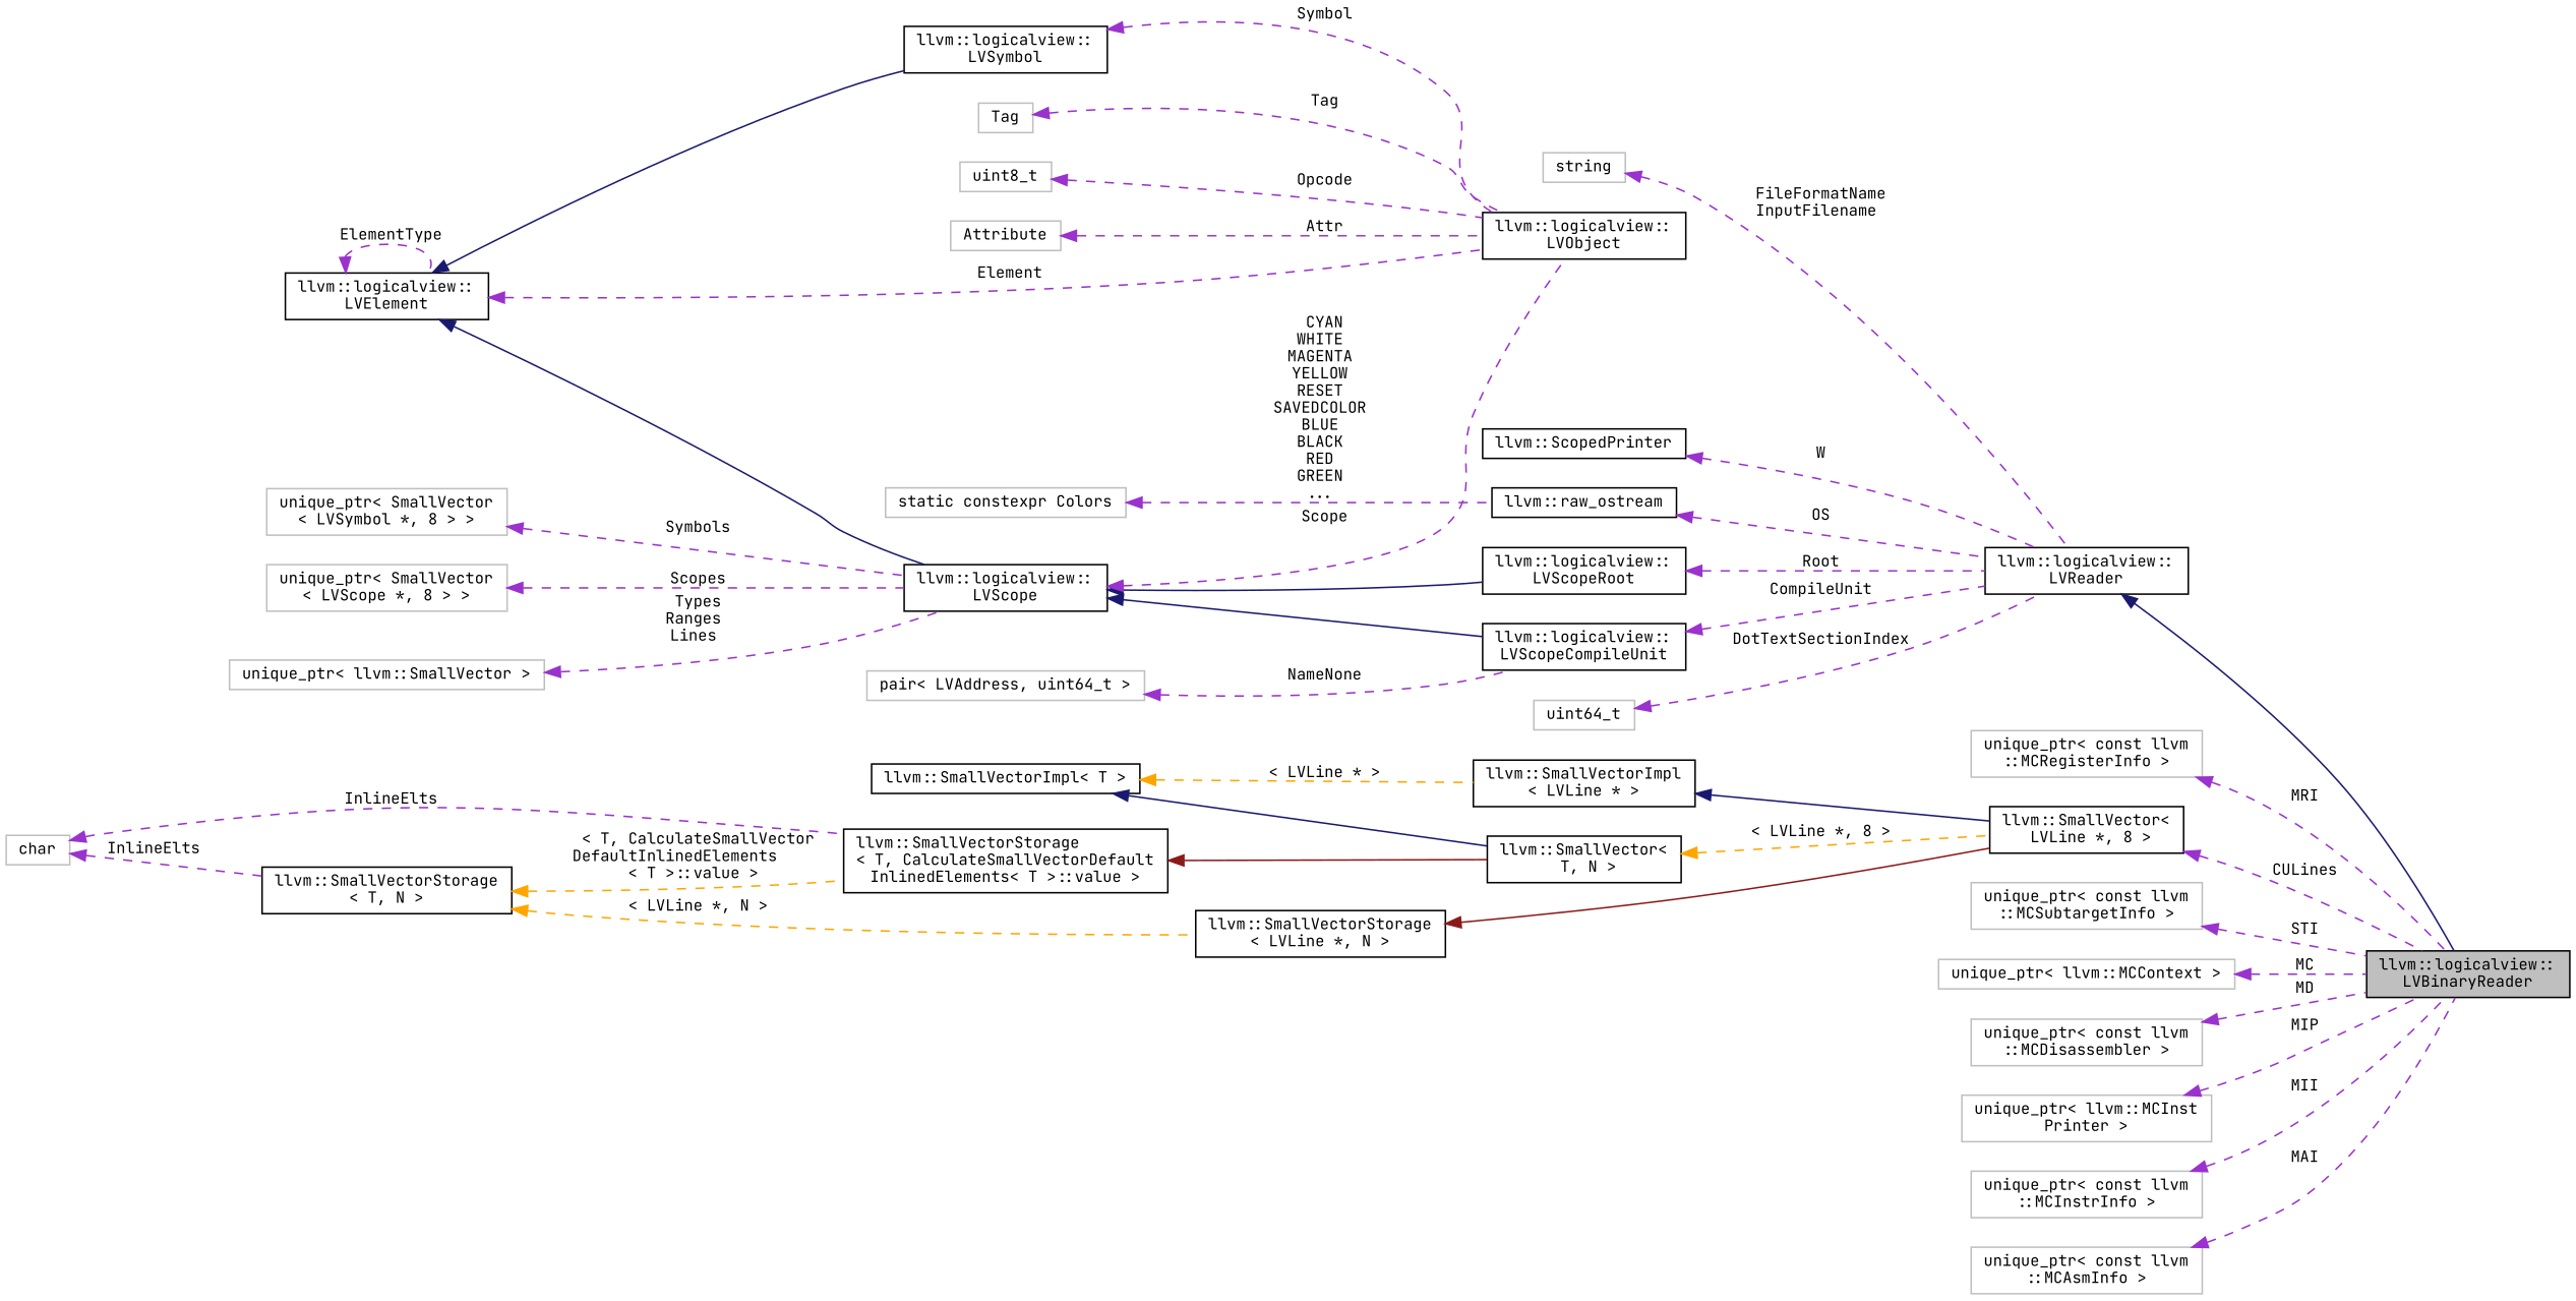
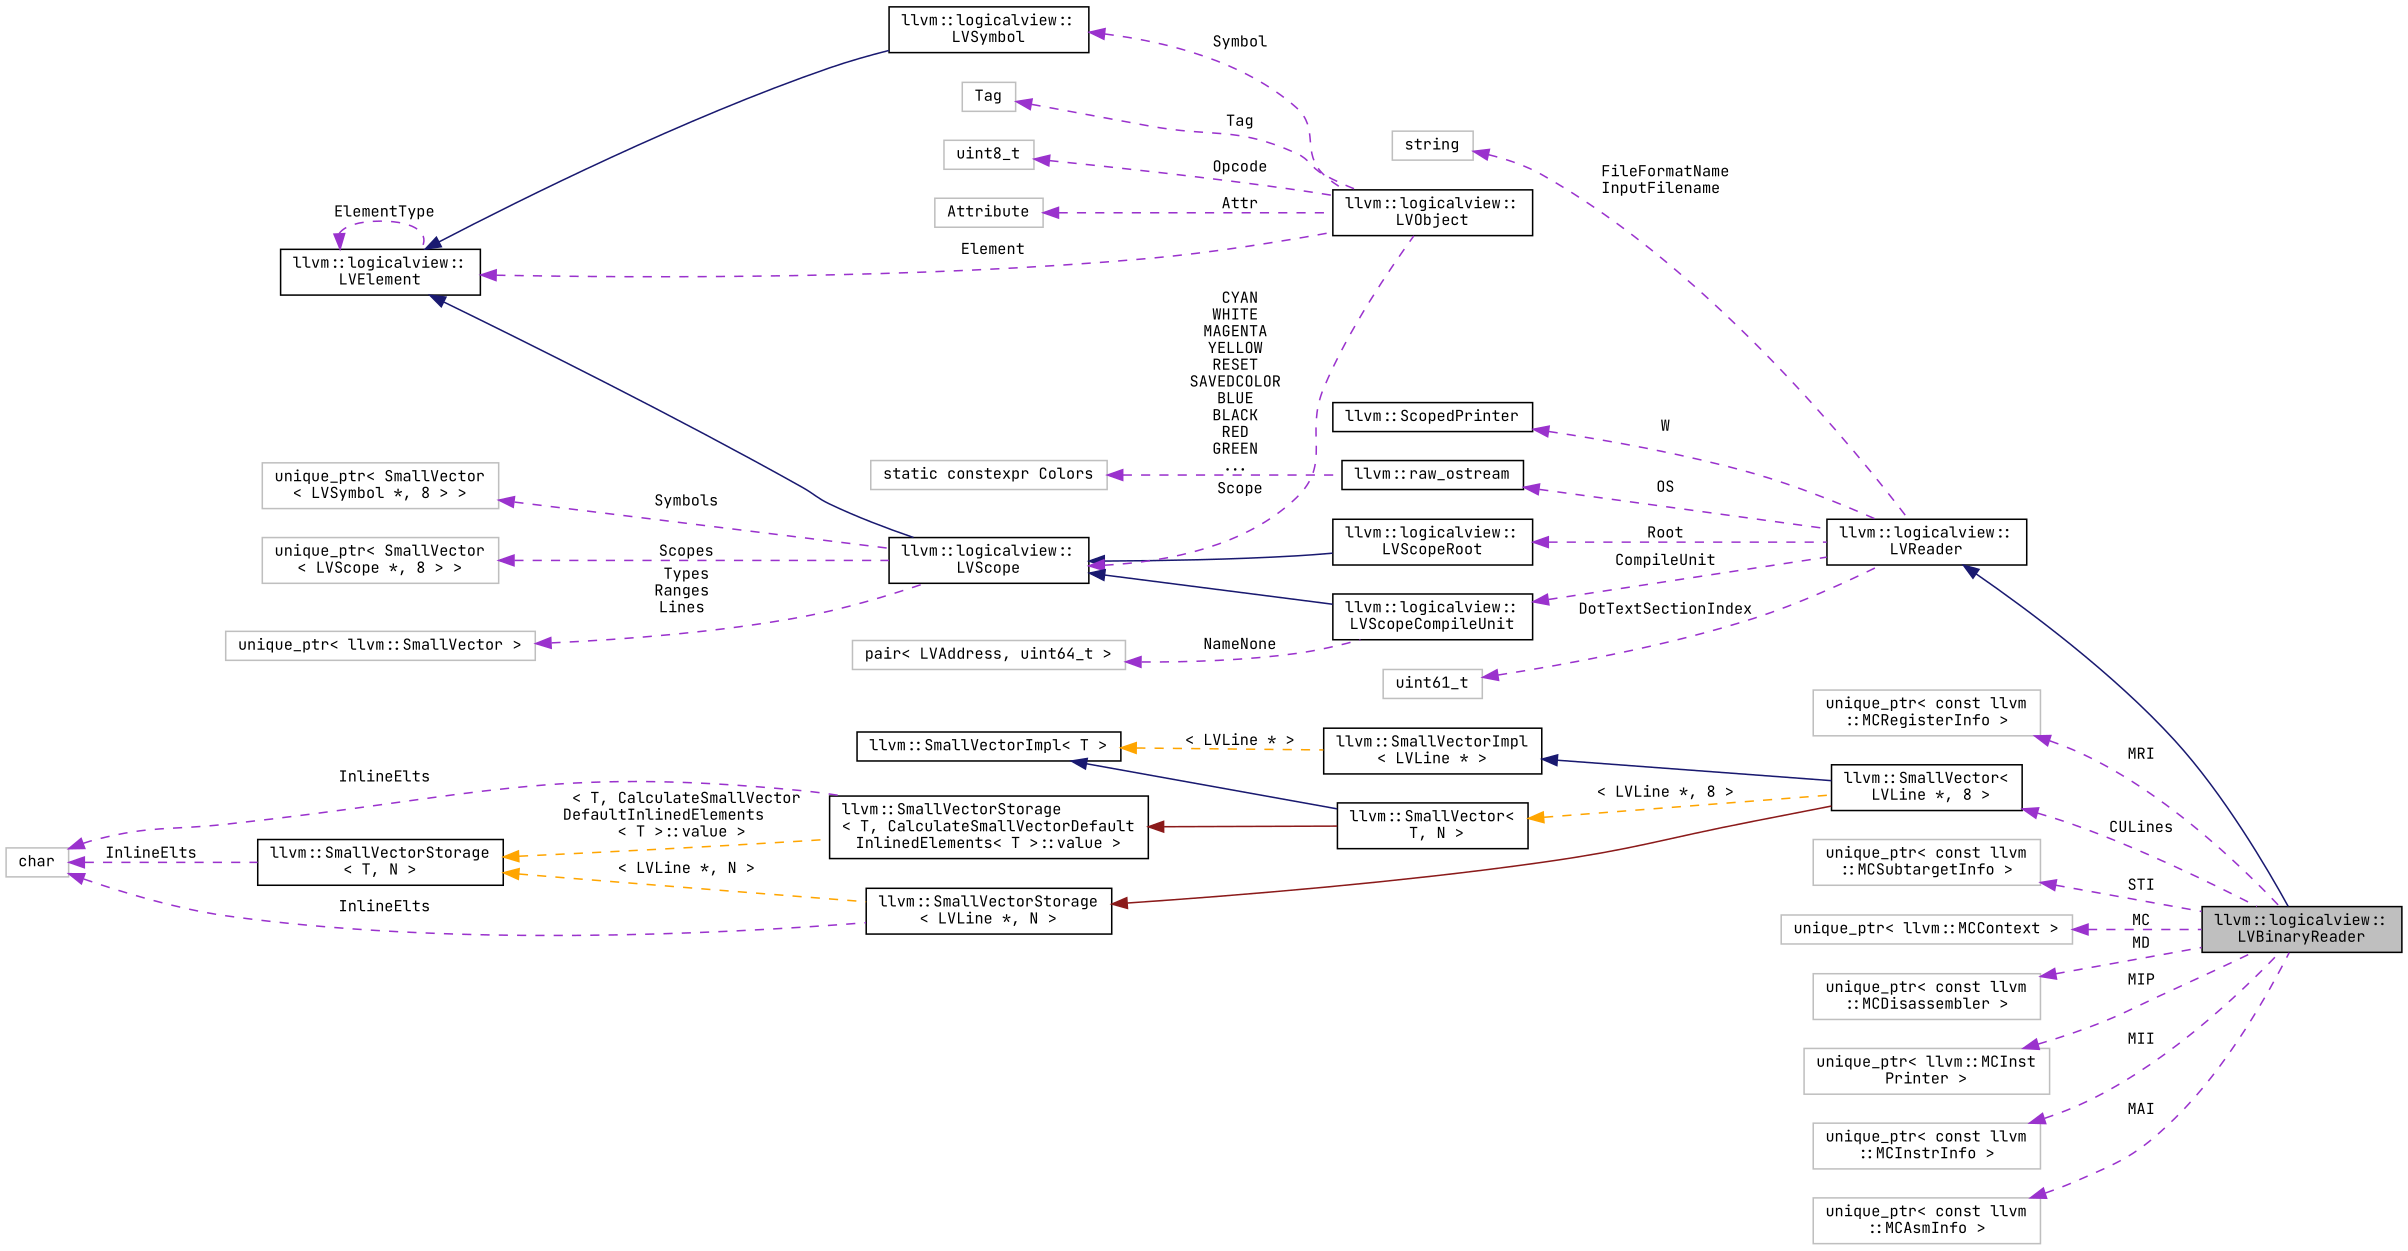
  digraph {
    fontname="JetBrains Mono"
    rankdir=LR
    node [color=grey75 fontname="JetBrains Mono" fontsize=10 shape=record]
    edge [color=darkorchid3 dir=back fontname="JetBrains Mono" fontsize=10 labelfontname=Helvetica labelfontsize=10 style=dashed]
    n1 [color=black fillcolor=grey75 fontcolor=black height=0.2 label="llvm::logicalview::\lLVBinaryReader" style=filled width=0.4]
    n2 [color=black height=0.2 label="llvm::logicalview::\lLVReader" width=0.4]
    n3 [color=black height=0.2 label="llvm::logicalview::\lLVScopeRoot" width=0.4]
    n4 [color=black height=0.2 label="llvm::logicalview::\lLVScope" width=0.4]
    n5 [color=black height=0.2 label="llvm::logicalview::\lLVObject" width=0.4]
    n6 [color=black height=0.2 label="llvm::logicalview::\lLVScopeCompileUnit" width=0.4]
    n7 [color=black height=0.2 label="llvm::logicalview::\lLVElement" width=0.4]
    n8 [color=black height=0.2 label="llvm::logicalview::\lLVSymbol" width=0.4]
    n9 [height=0.2 label=Tag width=0.4]
    n10 [height=0.2 label=uint8_t width=0.4]
    n11 [height=0.2 label=Attribute width=0.4]
    n12 [height=0.2 label="unique_ptr\< SmallVector\l\< LVScope *, 8 \> \>" width=0.4]
    n13 [height=0.2 label="unique_ptr\< llvm::SmallVector \>" width=0.4]
    n14 [height=0.2 label="unique_ptr\< SmallVector\l\< LVSymbol *, 8 \> \>" width=0.4]
-   n15 [height=0.2 label=uint64_t width=0.4]
+   n15 [height=0.2 label=uint61_t width=0.4]
    n16 [height=0.2 label="pair\< LVAddress, uint64_t \>" width=0.4]
    n17 [height=0.2 label=string width=0.4]
    n18 [color=black height=0.2 label="llvm::ScopedPrinter" width=0.4]
    n19 [color=black height=0.2 label="llvm::raw_ostream" width=0.4]
    n20 [height=0.2 label="static constexpr Colors" width=0.4]
    n21 [height=0.2 label="unique_ptr\< const llvm\l::MCRegisterInfo \>" width=0.4]
    n22 [color=black height=0.2 label="llvm::SmallVector\<\l LVLine *, 8 \>" width=0.4]
    n23 [color=black height=0.2 label="llvm::SmallVectorImpl\l\< LVLine * \>" width=0.4]
    n24 [color=black height=0.2 label="llvm::SmallVectorImpl\< T \>" width=0.4]
    n25 [color=black height=0.2 label="llvm::SmallVector\<\l T, N \>" width=0.4]
    n26 [color=black height=0.2 label="llvm::SmallVectorStorage\l\< LVLine *, N \>" width=0.4]
    n27 [height=0.2 label=char width=0.4]
    n28 [color=black height=0.2 label="llvm::SmallVectorStorage\l\< T, N \>" width=0.4]
    n29 [color=black height=0.2 label="llvm::SmallVectorStorage\l\< T, CalculateSmallVectorDefault\lInlinedElements\< T \>::value \>" width=0.4]
    n30 [height=0.2 label="unique_ptr\< const llvm\l::MCSubtargetInfo \>" width=0.4]
    n31 [height=0.2 label="unique_ptr\< llvm::MCContext \>" width=0.4]
    n32 [height=0.2 label="unique_ptr\< const llvm\l::MCDisassembler \>" width=0.4]
    n33 [height=0.2 label="unique_ptr\< llvm::MCInst\lPrinter \>" width=0.4]
    n34 [height=0.2 label="unique_ptr\< const llvm\l::MCInstrInfo \>" width=0.4]
    n35 [height=0.2 label="unique_ptr\< const llvm\l::MCAsmInfo \>" width=0.4]
    n2 -> n1 [color=midnightblue style=solid]
    n3 -> n2 [label=" Root"]
    n4 -> n3 [color=midnightblue style=solid]
    n4 -> n5 [label=" Scope"]
    n4 -> n6 [color=midnightblue style=solid]
    n6 -> n2 [label=" CompileUnit"]
    n7 -> n4 [color=midnightblue style=solid]
    n7 -> n5 [label=" Element"]
    n7 -> n7 [label=" ElementType"]
    n7 -> n8 [color=midnightblue style=solid]
    n8 -> n5 [label=" Symbol"]
    n9 -> n5 [label=" Tag"]
    n10 -> n5 [label=" Opcode"]
    n11 -> n5 [label=" Attr"]
    n12 -> n4 [label=" Scopes"]
    n13 -> n4 [label=" Types\nRanges\nLines"]
    n14 -> n4 [label=" Symbols"]
    n15 -> n2 [label=" DotTextSectionIndex"]
    n16 -> n6 [label=" NameNone"]
    n17 -> n2 [label=" FileFormatName\nInputFilename"]
    n18 -> n2 [label=" W"]
    n19 -> n2 [label=" OS"]
    n20 -> n19 [label=" CYAN\nWHITE\nMAGENTA\nYELLOW\nRESET\nSAVEDCOLOR\nBLUE\nBLACK\nRED\nGREEN\n..."]
    n21 -> n1 [label=" MRI"]
    n22 -> n1 [label=" CULines"]
    n23 -> n22 [color=midnightblue style=solid]
    n24 -> n23 [color=orange label=" \< LVLine * \>"]
    n24 -> n25 [color=midnightblue style=solid]
    n25 -> n22 [color=orange label=" \< LVLine *, 8 \>"]
    n26 -> n22 [color=firebrick4 style=solid]
+   n27 -> n26 [label=" InlineElts"]
    n27 -> n28 [label=" InlineElts"]
    n27 -> n29 [label=" InlineElts"]
    n28 -> n26 [color=orange label=" \< LVLine *, N \>"]
    n28 -> n29 [color=orange label=" \< T, CalculateSmallVector\lDefaultInlinedElements\l\< T \>::value \>"]
    n29 -> n25 [color=firebrick4 style=solid]
    n30 -> n1 [label=" STI"]
    n31 -> n1 [label=" MC"]
    n32 -> n1 [label=" MD"]
    n33 -> n1 [label=" MIP"]
    n34 -> n1 [label=" MII"]
    n35 -> n1 [label=" MAI"]
  }
